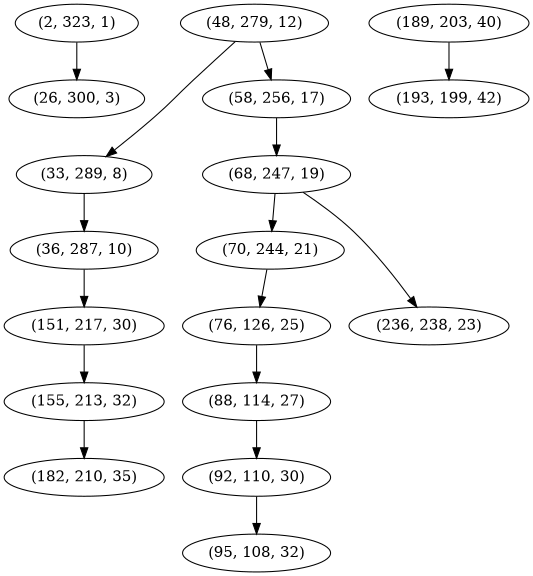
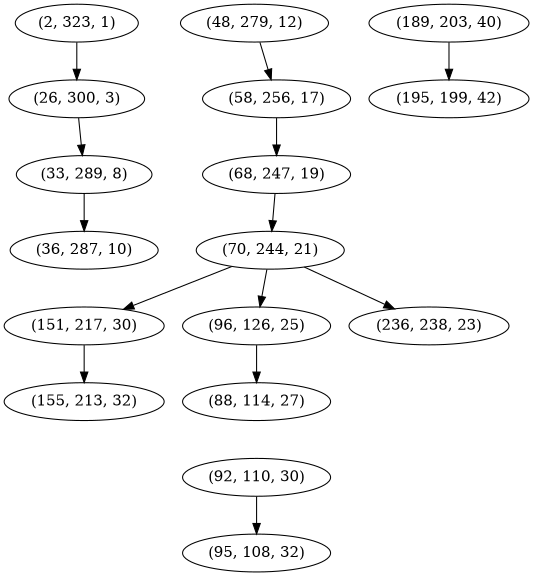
  digraph {
    "(2, 323, 1)"
    "(26, 300, 3)"
    "(33, 289, 8)"
    "(36, 287, 10)"
    "(48, 279, 12)"
    "(58, 256, 17)"
    "(68, 247, 19)"
    "(70, 244, 21)"
-   "(76, 126, 25)"
+   "(76, 126, 25)" [label="(96, 126, 25)"]
    "(151, 217, 30)"
    "(236, 238, 23)"
    "(88, 114, 27)"
    "(155, 213, 32)"
    "(92, 110, 30)"
    "(95, 108, 32)"
-   "(182, 210, 35)"
    "(189, 203, 40)"
-   "(193, 199, 42)"
+   "(193, 199, 42)" [label="(195, 199, 42)"]
    "(2, 323, 1)" -> "(26, 300, 3)"
-   "(48, 279, 12)" -> "(33, 289, 8)"
+   "(26, 300, 3)" -> "(33, 289, 8)"
    "(33, 289, 8)" -> "(36, 287, 10)"
    "(48, 279, 12)" -> "(58, 256, 17)"
    "(58, 256, 17)" -> "(68, 247, 19)"
    "(68, 247, 19)" -> "(70, 244, 21)"
    "(70, 244, 21)" -> "(76, 126, 25)"
-   "(36, 287, 10)" -> "(151, 217, 30)"
-   "(68, 247, 19)" -> "(236, 238, 23)"
+   "(70, 244, 21)" -> "(151, 217, 30)"
+   "(70, 244, 21)" -> "(236, 238, 23)"
    "(76, 126, 25)" -> "(88, 114, 27)"
    "(151, 217, 30)" -> "(155, 213, 32)"
-   "(88, 114, 27)" -> "(92, 110, 30)"
-   "(155, 213, 32)" -> "(182, 210, 35)"
    "(92, 110, 30)" -> "(95, 108, 32)"
    "(189, 203, 40)" -> "(193, 199, 42)"
  }
